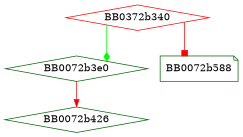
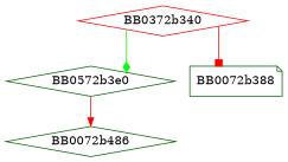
  digraph {
    splines=ortho
    node [color=darkgreen shape=diamond]
    edge [color=red]
    n1 [color=red label=BB0372b340]
-   BB0072b3e0
-   BB0072b388 [shape=note label=BB0072b588]
-   BB0072b426
+   BB0072b3e0 [label=BB0572b3e0]
+   BB0072b388 [shape=note]
+   BB0072b426 [label=BB0072b486]
    n1 -> BB0072b3e0 [arrowhead=diamond color=green]
    n1 -> BB0072b388 [arrowhead=box]
    BB0072b3e0 -> BB0072b426 [arrowhead=normal]
  }
